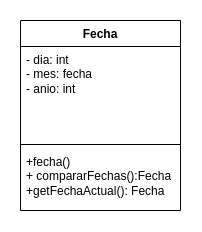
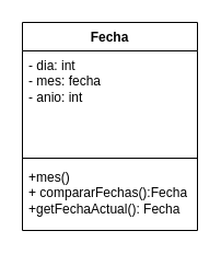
  <mxCell id="0" />
  <mxCell id="1" parent="0" />
  <mxCell id="2" value="Fecha" style="swimlane;fontStyle=1;align=center;verticalAlign=top;childLayout=stackLayout;horizontal=1;startSize=26;horizontalStack=0;resizeParent=1;resizeParentMax=0;resizeLast=0;collapsible=1;marginBottom=0;whiteSpace=wrap;html=1;" vertex="1" parent="1"><mxGeometry x="20" y="20" width="160" height="190" as="geometry" /></mxCell>
  <mxCell id="3" value="- dia: int&lt;div&gt;- mes: fecha&lt;/div&gt;&lt;div&gt;- anio: int&lt;/div&gt;" style="text;strokeColor=none;fillColor=none;align=left;verticalAlign=top;spacingLeft=4;spacingRight=4;overflow=hidden;rotatable=0;points=[[0,0.5],[1,0.5]];portConstraint=eastwest;whiteSpace=wrap;html=1;" vertex="1" parent="2"><mxGeometry y="26" width="160" height="94" as="geometry" /></mxCell>
  <mxCell id="4" value="" style="line;strokeWidth=1;fillColor=none;align=left;verticalAlign=middle;spacingTop=-1;spacingLeft=3;spacingRight=3;rotatable=0;labelPosition=right;points=[];portConstraint=eastwest;strokeColor=inherit;" vertex="1" parent="2"><mxGeometry y="120" width="160" height="8" as="geometry" /></mxCell>
- <mxCell id="5" value="+fecha()&lt;div&gt;+ compararFechas():Fecha&lt;/div&gt;&lt;div&gt;+getFechaActual(): Fecha&lt;/div&gt;" style="text;strokeColor=none;fillColor=none;align=left;verticalAlign=top;spacingLeft=4;spacingRight=4;overflow=hidden;rotatable=0;points=[[0,0.5],[1,0.5]];portConstraint=eastwest;whiteSpace=wrap;html=1;" vertex="1" parent="2"><mxGeometry y="128" width="160" height="62" as="geometry" /></mxCell>
+ <mxCell id="5" value="+mes()&lt;div&gt;+ compararFechas():Fecha&lt;/div&gt;&lt;div&gt;+getFechaActual(): Fecha&lt;/div&gt;" style="text;strokeColor=none;fillColor=none;align=left;verticalAlign=top;spacingLeft=4;spacingRight=4;overflow=hidden;rotatable=0;points=[[0,0.5],[1,0.5]];portConstraint=eastwest;whiteSpace=wrap;html=1;" vertex="1" parent="2"><mxGeometry y="128" width="160" height="62" as="geometry" /></mxCell>
